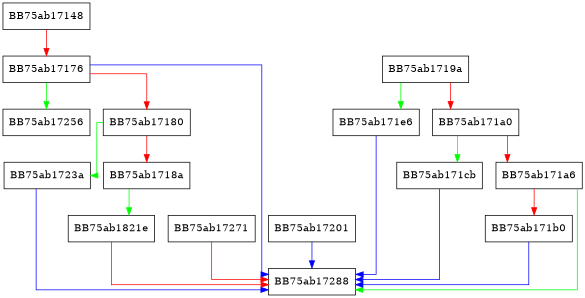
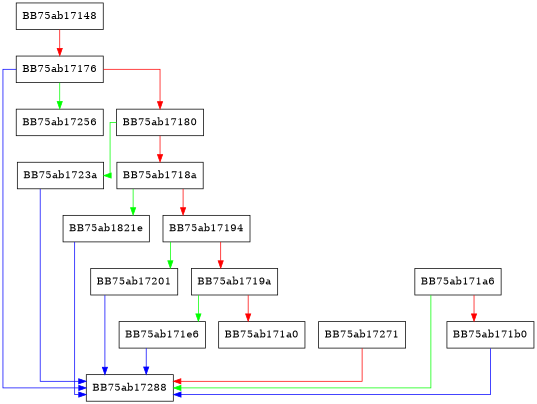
  digraph {
    splines=ortho
    node [shape=box]
    edge [color=red]
    BB75ab17148
    BB75ab17176
    BB75ab17271
    BB75ab17288
    BB75ab17256
    BB75ab17180
    BB75ab1723a
    BB75ab1718a
    n9 [label=BB75ab1821e]
+   BB75ab17194
    BB75ab17201
    BB75ab1719a
    BB75ab171e6
    BB75ab171a0
-   BB75ab171cb
    BB75ab171a6
    BB75ab171b0
    BB75ab17148 -> BB75ab17176
    BB75ab17176 -> BB75ab17288 [color=blue]
    BB75ab17176 -> BB75ab17256 [color=green]
    BB75ab17176 -> BB75ab17180
    BB75ab17271 -> BB75ab17288
    BB75ab17180 -> BB75ab1723a [color=green]
    BB75ab17180 -> BB75ab1718a
    BB75ab1723a -> BB75ab17288 [color=blue]
    BB75ab1718a -> n9 [color=green]
-   n9 -> BB75ab17288
+   BB75ab1718a -> BB75ab17194
+   n9 -> BB75ab17288 [color=blue]
+   BB75ab17194 -> BB75ab17201 [color=green]
+   BB75ab17194 -> BB75ab1719a
    BB75ab17201 -> BB75ab17288 [color=blue]
    BB75ab1719a -> BB75ab171e6 [color=green]
    BB75ab1719a -> BB75ab171a0
    BB75ab171e6 -> BB75ab17288 [color=blue]
-   BB75ab171a0 -> BB75ab171cb [color=green]
-   BB75ab171a0 -> BB75ab171a6
-   BB75ab171cb -> BB75ab17288 [color=blue]
    BB75ab171a6 -> BB75ab17288 [color=green]
    BB75ab171a6 -> BB75ab171b0
    BB75ab171b0 -> BB75ab17288 [color=blue]
  }
